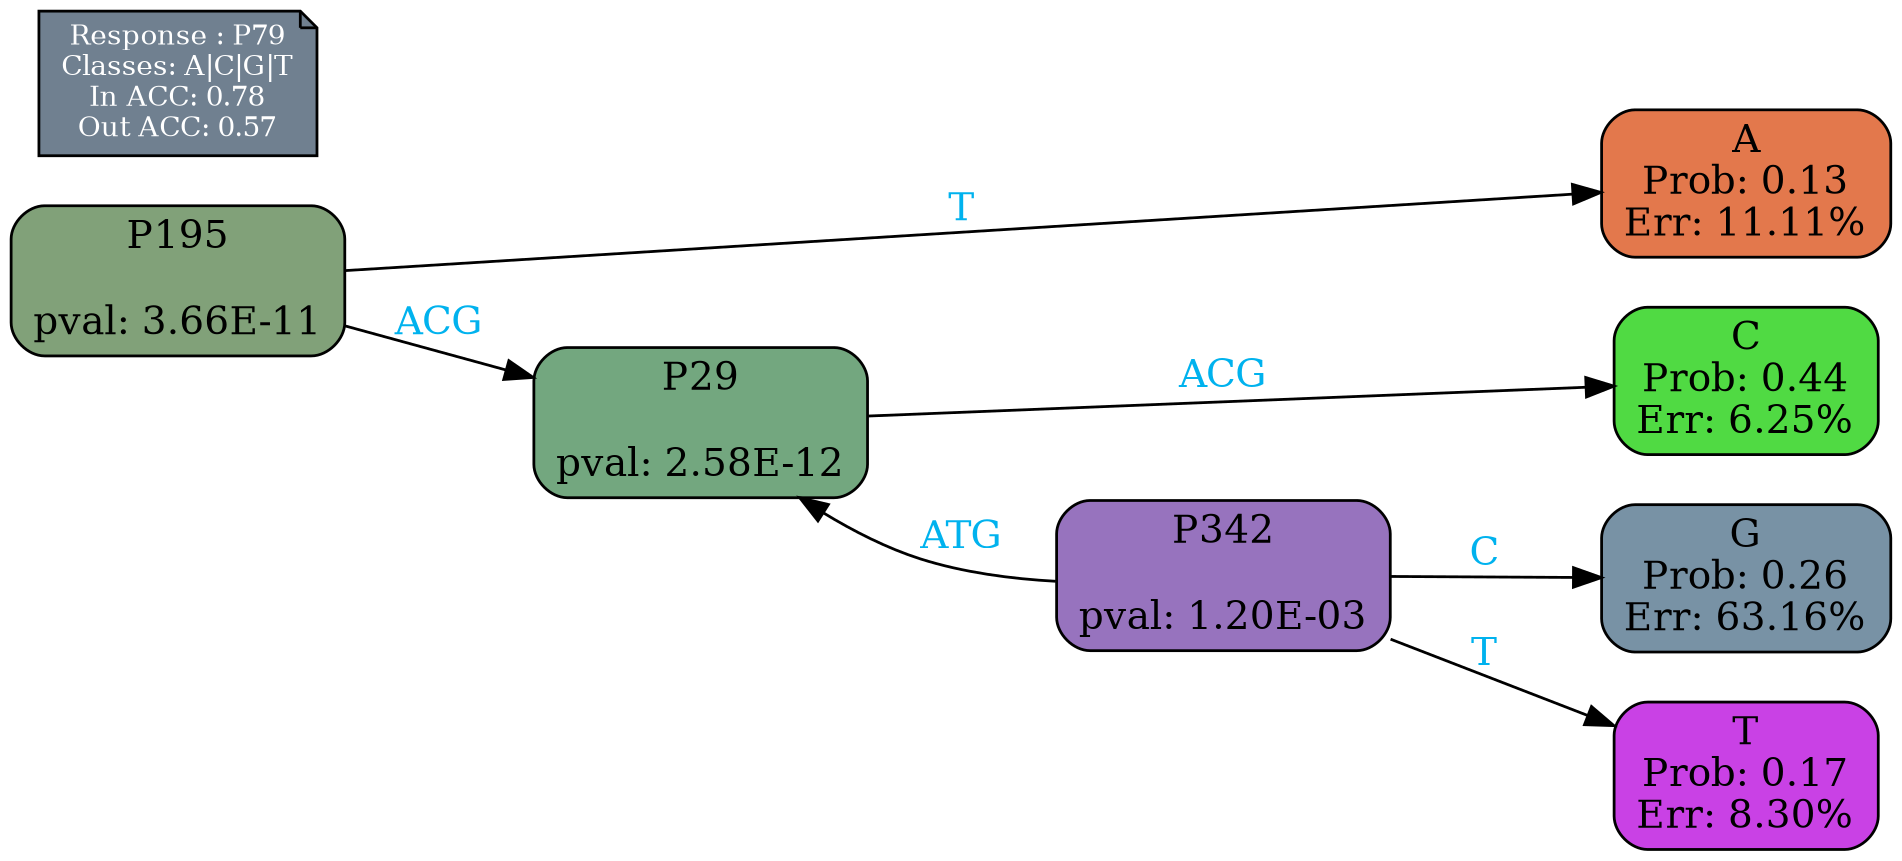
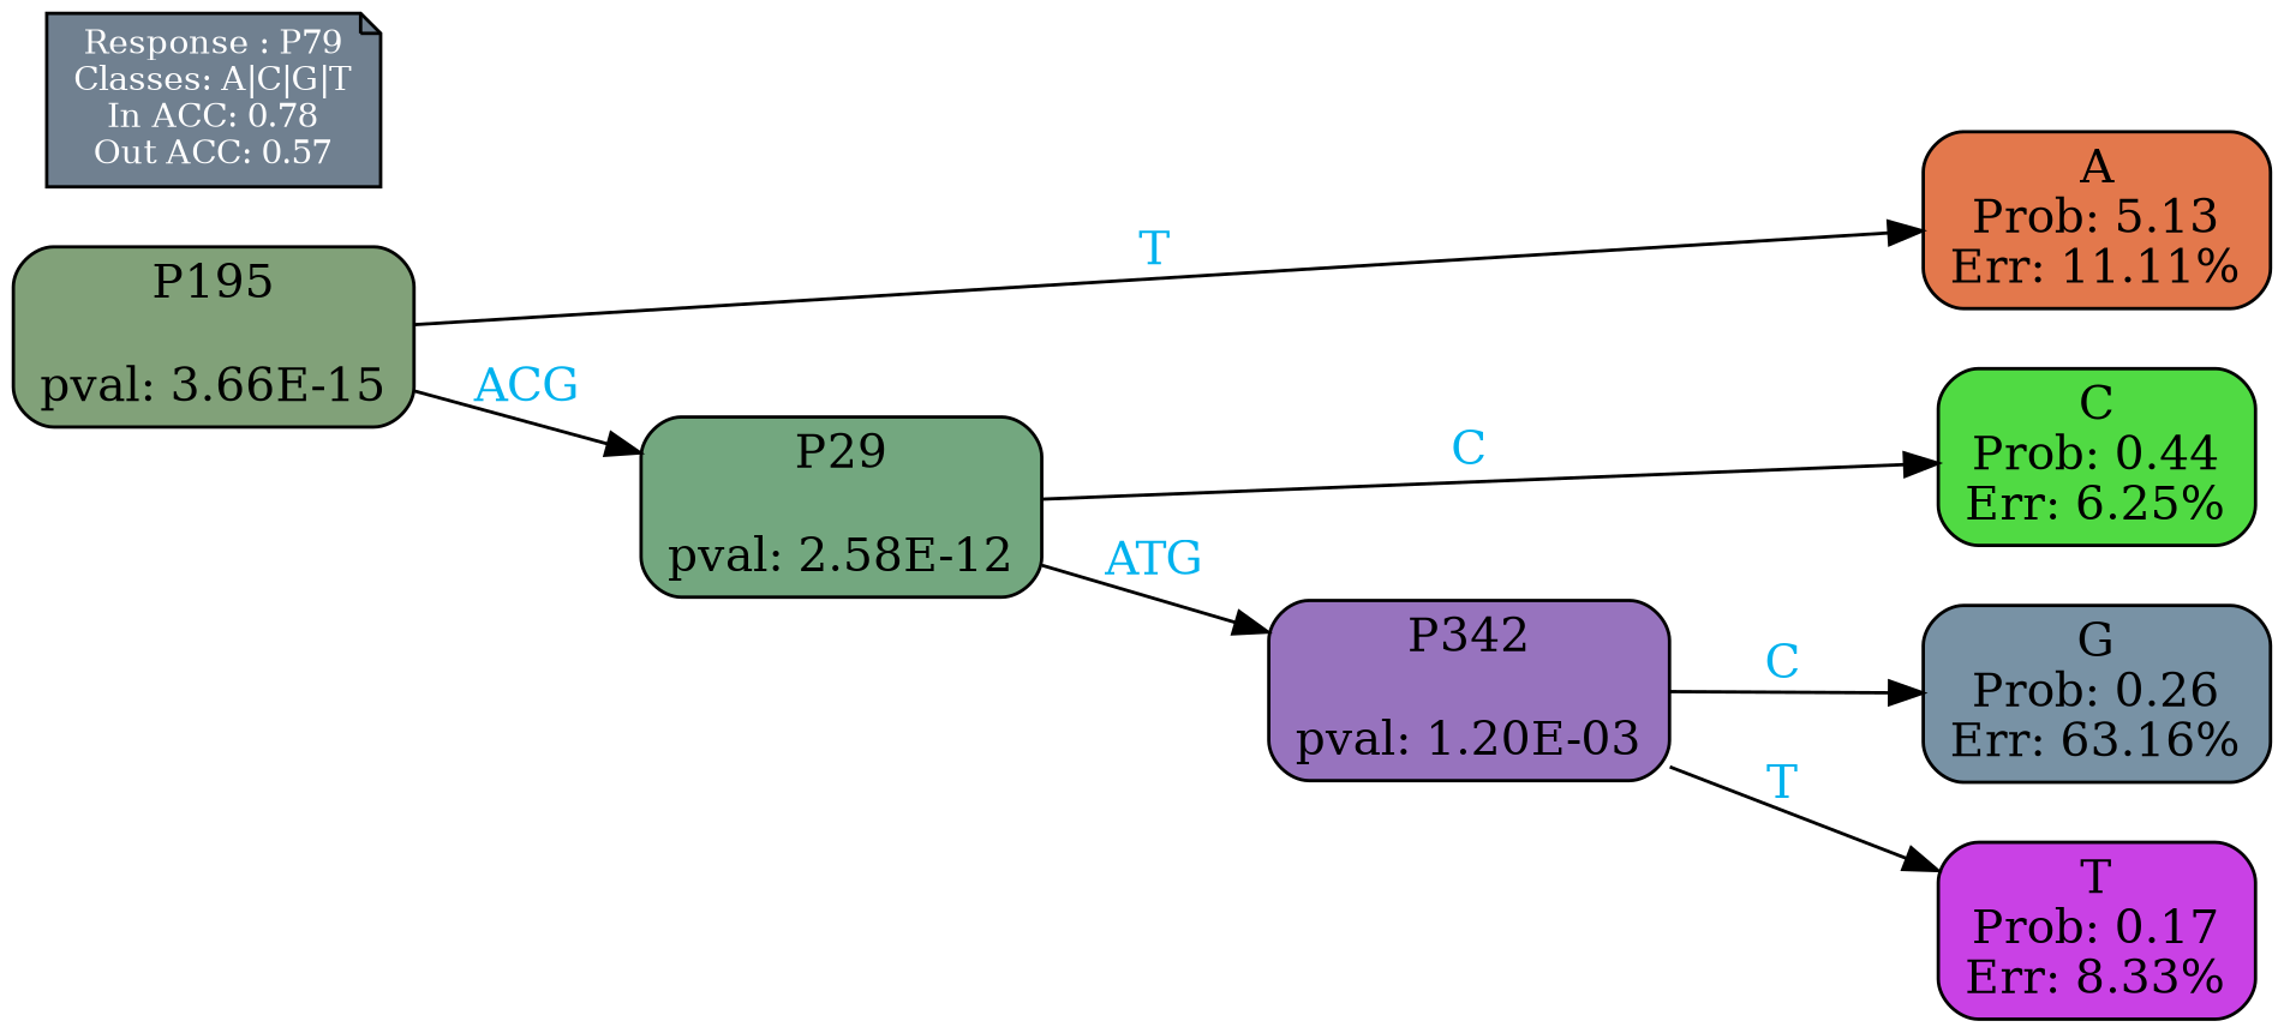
  digraph {
    fontname="DejaVu Serif"
    rankdir=LR
    ranksep=equally
    splines=polylines
    node [color=black fontname="DejaVu Serif" shape=box style="filled, rounded"]
    edge [fontcolor=deepskyblue2 fontname="DejaVu Serif"]
    n1 [fillcolor="#7892a5" label="G\nProb: 0.26\nErr: 63.16%"]
-   n2 [fillcolor="#c941e5" label="T\nProb: 0.17\nErr: 8.30%"]
+   n2 [fillcolor="#c941e5" label="T\nProb: 0.17\nErr: 8.33%"]
    n3 [fillcolor="#50da43" label="C\nProb: 0.44\nErr: 6.25%"]
-   n4 [fillcolor="#e3784c" label="A\nProb: 0.13\nErr: 11.11%"]
+   n4 [fillcolor="#e3784c" label="A\nProb: 5.13\nErr: 11.11%"]
    n5 [align=left fillcolor=slategray fontcolor=white fontsize=10 label="Response : P79\nClasses: A|C|G|T\nIn ACC: 0.78\nOut ACC: 0.57\n" shape=note style=filled]
-   n6 [fillcolor="#81a179" label="P195\n\npval: 3.66E-11"]
+   n6 [fillcolor="#81a179" label="P195\n\npval: 3.66E-15"]
    n7 [fillcolor="#73a77f" label="P29\n\npval: 2.58E-12"]
    n8 [fillcolor="#9773be" label="P342\n\npval: 1.20E-03"]
    subgraph sub_1 {
      rank=same
      n1
      n2
      n3
      n4
    }
    subgraph sub_2 {
      rank=same
      n5
      n6
    }
    n6 -> n4 [label=T]
    n6 -> n7 [label=ACG]
-   n7 -> n3 [label=ACG]
-   n8 -> n7 [label=ATG]
+   n7 -> n3 [label=C]
+   n7 -> n8 [label=ATG]
    n8 -> n1 [label=C]
    n8 -> n2 [label=T]
  }
